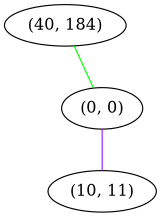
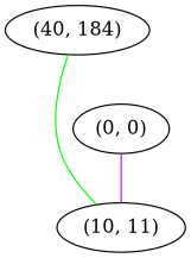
  graph {
    n1 [label="(40, 184)"]
    "(10, 11)"
    "(0, 0)"
-   n1 -- "(0, 0)" [color=green weight=2]
+   n1 -- "(10, 11)" [color=green weight=2]
    "(0, 0)" -- "(10, 11)" [color=purple weight=4]
  }
